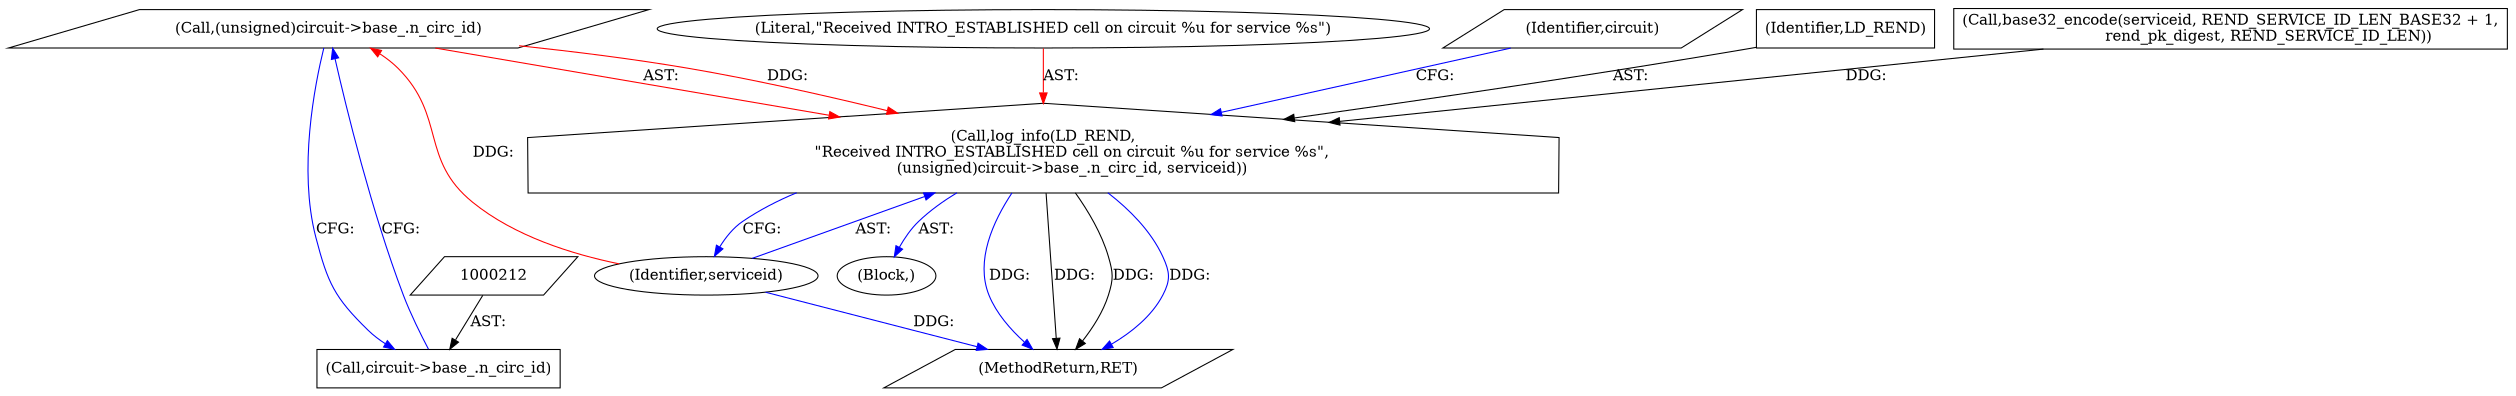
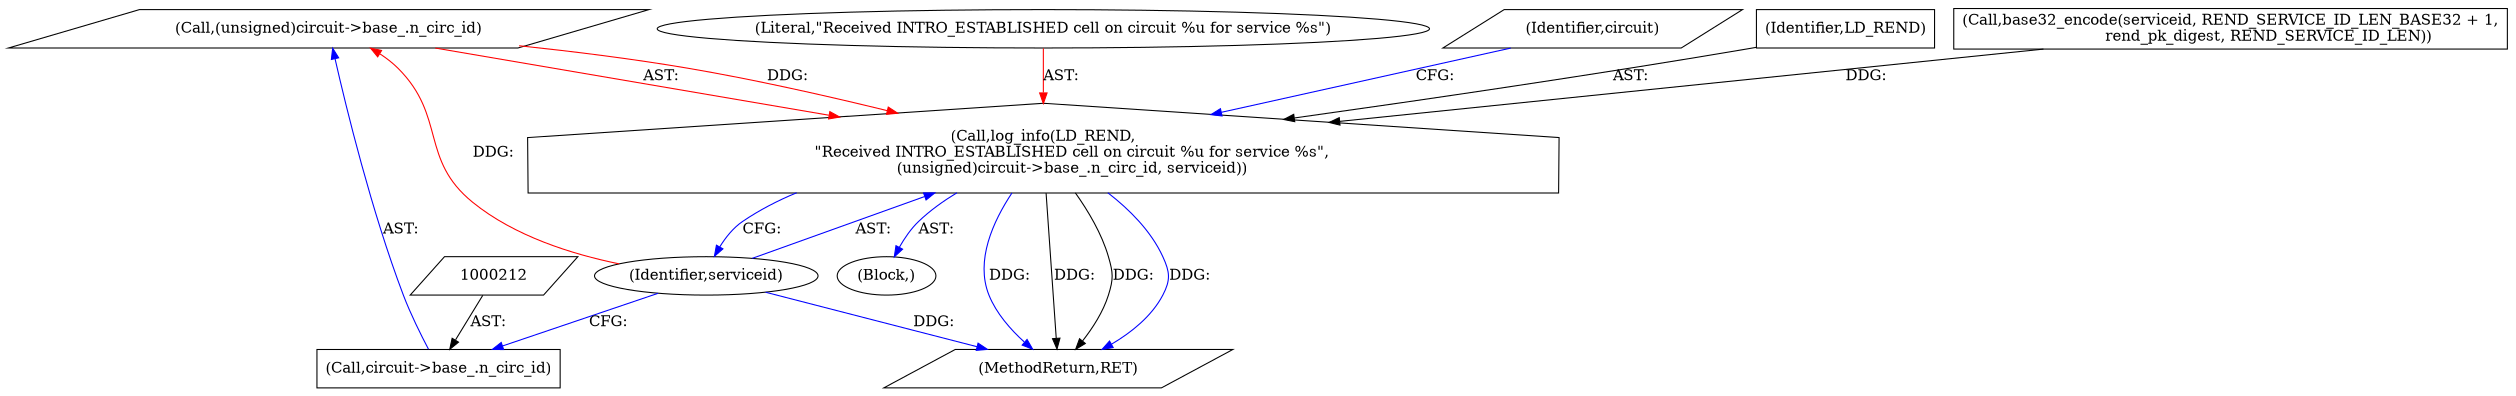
  digraph {
    node [shape=parallelogram]
    edge [color=blue]
    n1 [label="(Call,(unsigned)circuit->base_.n_circ_id)"]
    n2 [label="(Call,log_info(LD_REND,\n            \"Received INTRO_ESTABLISHED cell on circuit %u for service %s\",\n            (unsigned)circuit->base_.n_circ_id, serviceid))" shape=house]
    n3 [label="(Call,circuit->base_.n_circ_id)" shape=box]
    n4 [label="(MethodReturn,RET)"]
    n5 [label="(Identifier,serviceid)" shape=ellipse]
    n6 [label="(Block,)" shape=ellipse]
    n7 [label="(Call,base32_encode(serviceid, REND_SERVICE_ID_LEN_BASE32 + 1,\n                rend_pk_digest, REND_SERVICE_ID_LEN))" shape=box]
    n8 [label="(Literal,\"Received INTRO_ESTABLISHED cell on circuit %u for service %s\")" shape=ellipse]
    n9 [label="(Identifier,circuit)"]
    n10 [label="(Identifier,LD_REND)" shape=box]
    1000212
    n1 -> n2 [color=red label="AST: "]
    n1 -> n2 [color=red label="DDG: "]
-   n1 -> n3 [label="CFG: "]
+   n5 -> n3 [label="CFG: "]
    n2 -> n4 [color=black label="DDG: "]
    n2 -> n4 [label="DDG: "]
    n2 -> n4 [label="DDG: "]
    n2 -> n4 [color=black label="DDG: "]
    n2 -> n5 [label="CFG: "]
    n2 -> n6 [label="AST: "]
-   n3 -> n1 [label="CFG: "]
+   n3 -> n1 [label="AST: "]
    n5 -> n1 [color=red label="DDG: "]
    n5 -> n2 [label="AST: "]
    n5 -> n4 [label="DDG: "]
    n7 -> n2 [color=black label="DDG: "]
    n8 -> n2 [color=red label="AST: "]
    n9 -> n2 [label="CFG: "]
    n10 -> n2 [color=black label="AST: "]
    1000212 -> n3 [color=black label="AST: "]
  }
